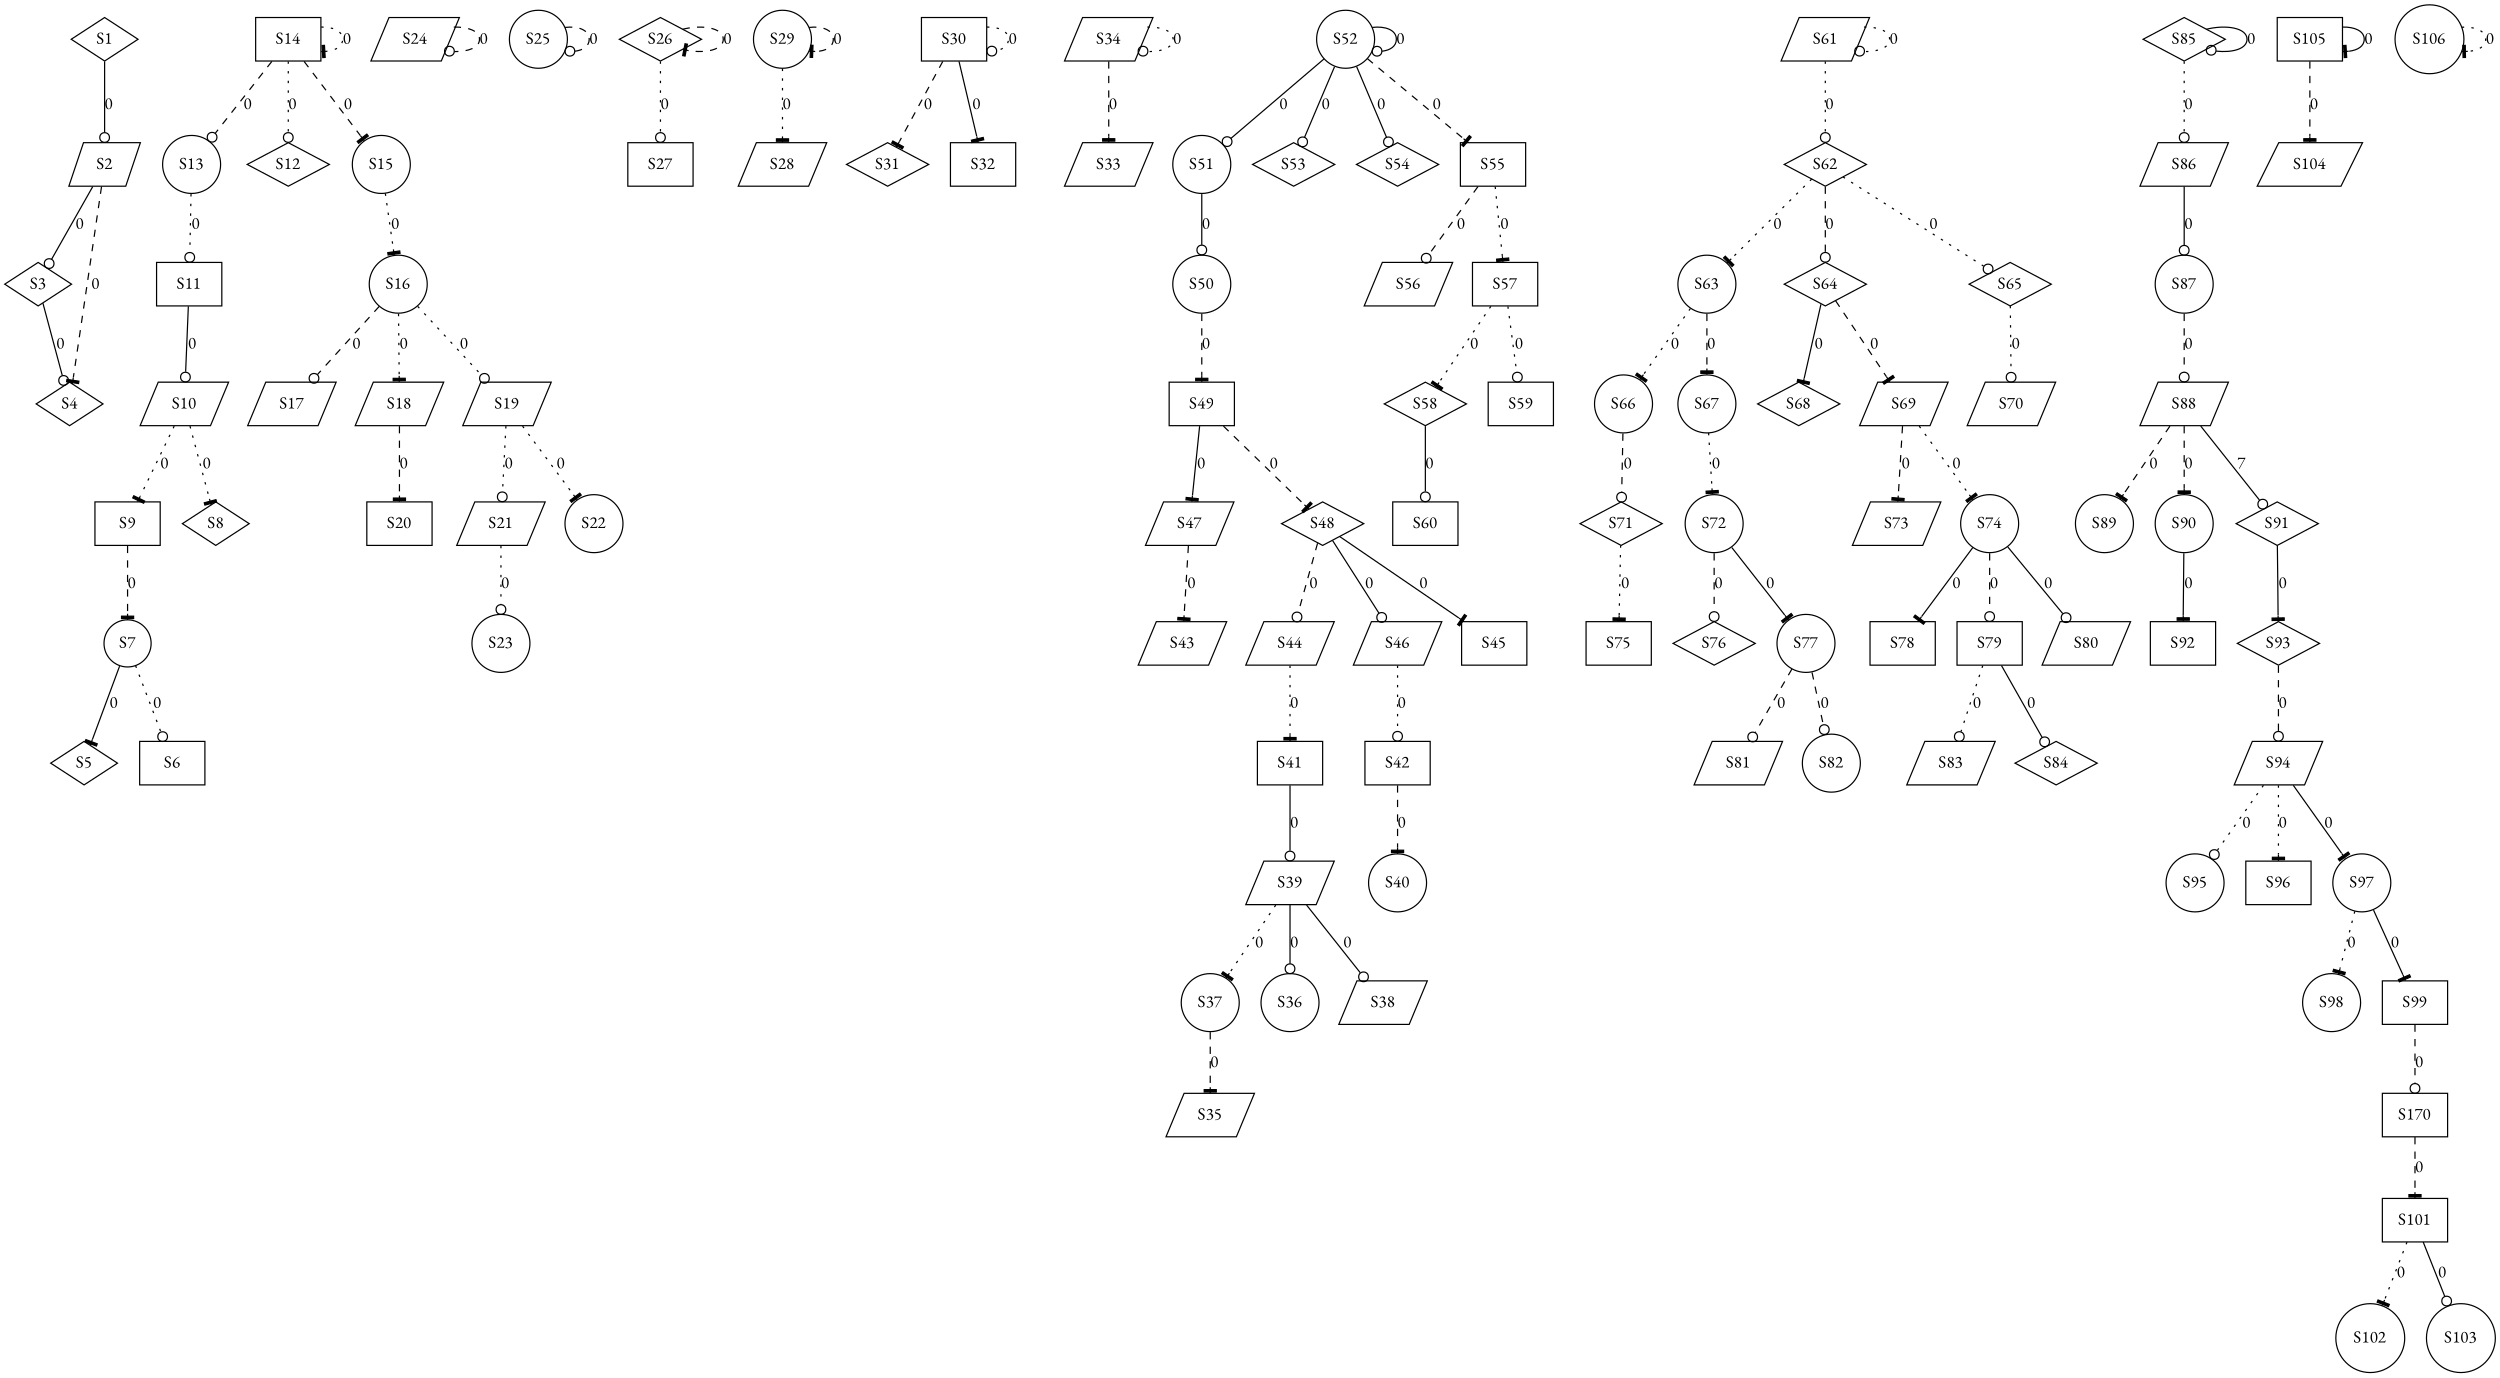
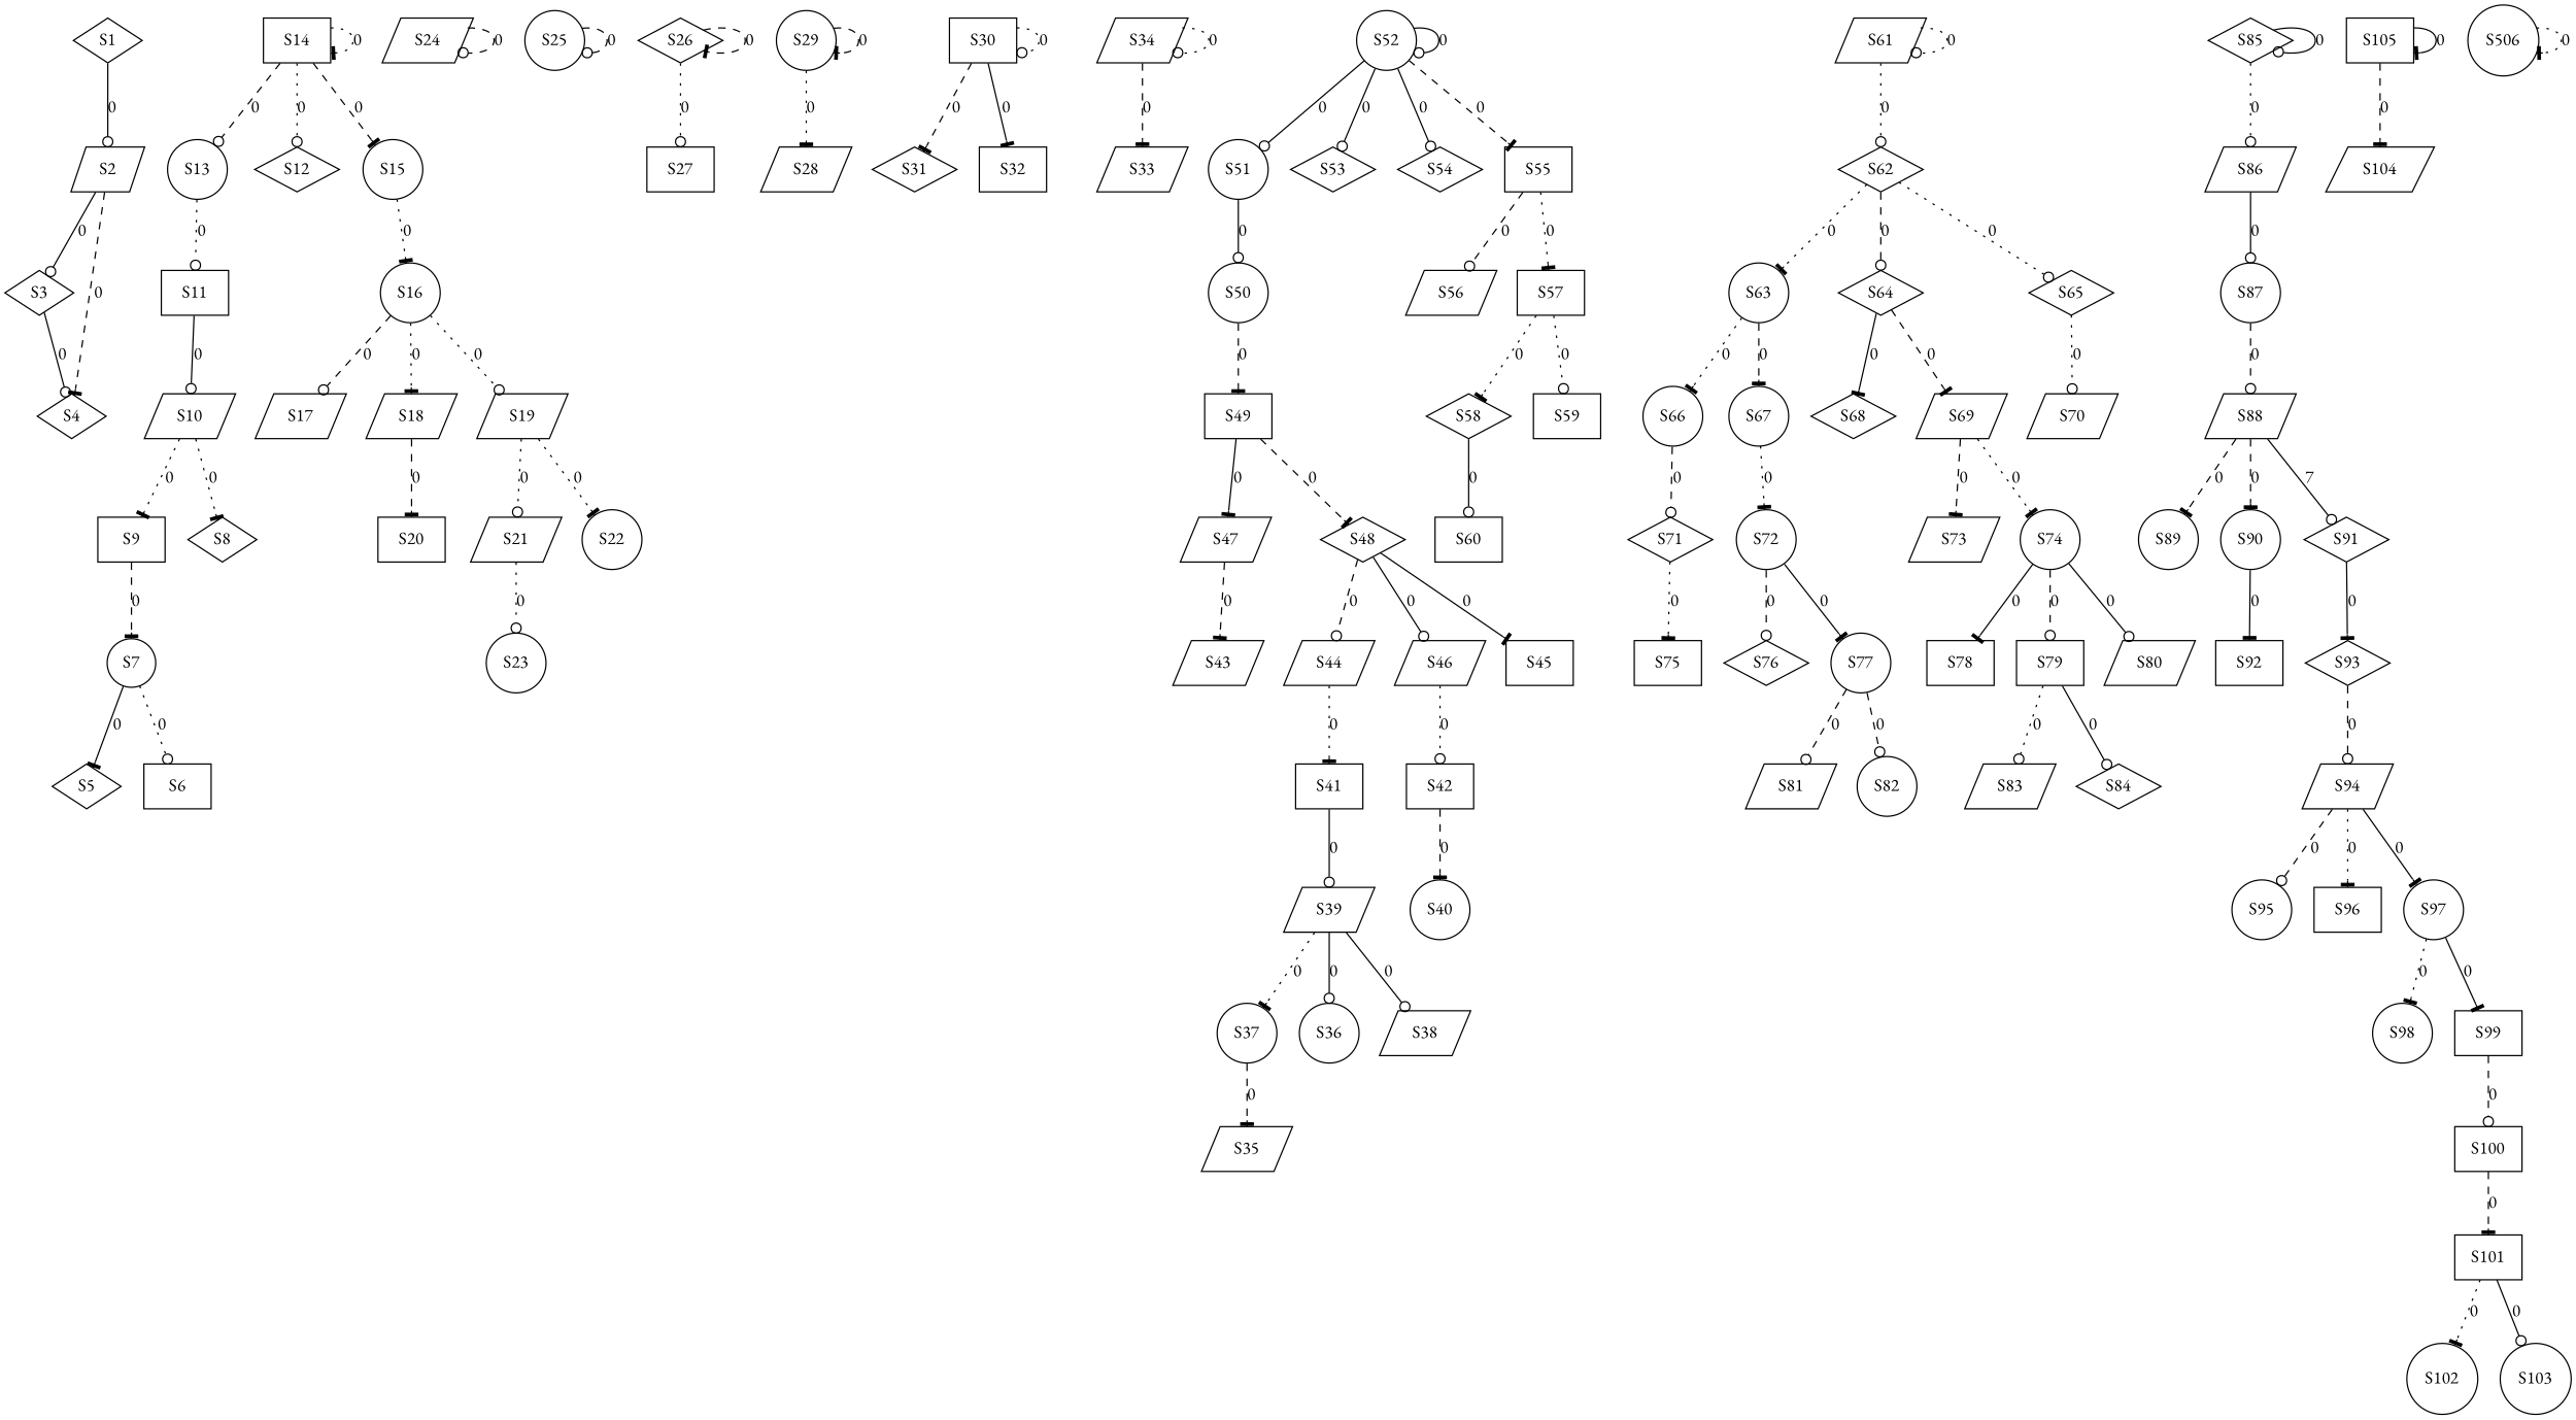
  strict digraph {
    fontname="EB Garamond"
    node [fontname="EB Garamond" shape=circle]
    edge [arrowhead=odot fontname="EB Garamond" style=dashed]
    S1 [shape=diamond]
    S2 [shape=parallelogram]
    S3 [shape=diamond]
    S4 [shape=diamond]
    S5 [shape=diamond]
    S7
    S6 [shape=box]
    S9 [shape=box]
    S10 [shape=parallelogram]
    S8 [shape=diamond]
    S11 [shape=box]
    S13
    S14 [shape=box]
    S12 [shape=diamond]
    S15
    S16
    S17 [shape=parallelogram]
    S18 [shape=parallelogram]
    S19 [shape=parallelogram]
    S20 [shape=box]
    S21 [shape=parallelogram]
    S22
    S23
    S24 [shape=parallelogram]
    S25
    S26 [shape=diamond]
    S27 [shape=box]
    S29
    S28 [shape=parallelogram]
    S30 [shape=box]
    S31 [shape=diamond]
    S32 [shape=box]
    S34 [shape=parallelogram]
    S33 [shape=parallelogram]
    S35 [shape=parallelogram]
    S37
    S39 [shape=parallelogram]
    S36
    S38 [shape=parallelogram]
    S41 [shape=box]
    S42 [shape=box]
    S40
    S44 [shape=parallelogram]
    S46 [shape=parallelogram]
    S47 [shape=parallelogram]
    S43 [shape=parallelogram]
    S48 [shape=diamond]
    S45 [shape=box]
    S49 [shape=box]
    S50
    S51
    S52
    S53 [shape=diamond]
    S54 [shape=diamond]
    S55 [shape=box]
    S56 [shape=parallelogram]
    S57 [shape=box]
    S58 [shape=diamond]
    S59 [shape=box]
    S60 [shape=box]
    S61 [shape=parallelogram]
    S62 [shape=diamond]
    S63
    S64 [shape=diamond]
    S65 [shape=diamond]
    S66
    S67
    S68 [shape=diamond]
    S69 [shape=parallelogram]
    S70 [shape=parallelogram]
    S71 [shape=diamond]
    S72
    S73 [shape=parallelogram]
    S74
    S75 [shape=box]
    S76 [shape=diamond]
    S77
    S78 [shape=box]
    S79 [shape=box]
    S80 [shape=parallelogram]
    S81 [shape=parallelogram]
    S82
    S83 [shape=parallelogram]
    S84 [shape=diamond]
    S85 [shape=diamond]
    S86 [shape=parallelogram]
    S87
    S88 [shape=parallelogram]
    S89
    S90
    S91 [shape=diamond]
    S92 [shape=box]
    S93 [shape=diamond]
    S94 [shape=parallelogram]
    S95
    S96 [shape=box]
    S97
    S98
    S99 [shape=box]
-   S100 [shape=box label=S170]
+   S100 [shape=box]
    S101 [shape=box]
    S102
    S103
    S105 [shape=box]
    S104 [shape=parallelogram]
-   S106
+   S106 [label=S506]
    S1 -> S2 [label=0 style=solid]
    S2 -> S3 [label=0 style=solid]
    S2 -> S4 [arrowhead=tee label=0]
    S3 -> S4 [label=0 style=solid]
    S7 -> S5 [arrowhead=tee label=0 style=solid]
    S7 -> S6 [label=0 style=dotted]
    S9 -> S7 [arrowhead=tee label=0]
    S10 -> S9 [arrowhead=tee label=0 style=dotted]
    S10 -> S8 [arrowhead=tee label=0 style=dotted]
    S11 -> S10 [label=0 style=solid]
    S13 -> S11 [label=0 style=dotted]
    S14 -> S13 [label=0]
    S14 -> S14 [arrowhead=tee label=0 style=dotted]
    S14 -> S12 [label=0 style=dotted]
    S14 -> S15 [arrowhead=tee label=0]
    S15 -> S16 [arrowhead=tee label=0 style=dotted]
    S16 -> S17 [label=0]
    S16 -> S18 [arrowhead=tee label=0 style=dotted]
    S16 -> S19 [label=0 style=dotted]
    S18 -> S20 [arrowhead=tee label=0]
    S19 -> S21 [label=0 style=dotted]
    S19 -> S22 [arrowhead=tee label=0 style=dotted]
    S21 -> S23 [label=0 style=dotted]
    S24 -> S24 [label=0]
    S25 -> S25 [label=0]
    S26 -> S26 [arrowhead=tee label=0]
    S26 -> S27 [label=0 style=dotted]
    S29 -> S29 [arrowhead=tee label=0]
    S29 -> S28 [arrowhead=tee label=0 style=dotted]
    S30 -> S30 [label=0 style=dotted]
    S30 -> S31 [arrowhead=tee label=0]
    S30 -> S32 [arrowhead=tee label=0 style=solid]
    S34 -> S34 [label=0 style=dotted]
    S34 -> S33 [arrowhead=tee label=0]
    S37 -> S35 [arrowhead=tee label=0]
    S39 -> S37 [arrowhead=tee label=0 style=dotted]
    S39 -> S36 [label=0 style=solid]
    S39 -> S38 [label=0 style=solid]
    S41 -> S39 [label=0 style=solid]
    S42 -> S40 [arrowhead=tee label=0]
    S44 -> S41 [arrowhead=tee label=0 style=dotted]
    S46 -> S42 [label=0 style=dotted]
    S47 -> S43 [arrowhead=tee label=0]
    S48 -> S44 [label=0]
    S48 -> S46 [label=0 style=solid]
    S48 -> S45 [arrowhead=tee label=0 style=solid]
    S49 -> S47 [arrowhead=tee label=0 style=solid]
    S49 -> S48 [arrowhead=tee label=0]
    S50 -> S49 [arrowhead=tee label=0]
    S51 -> S50 [label=0 style=solid]
    S52 -> S51 [label=0 style=solid]
    S52 -> S52 [label=0 style=solid]
    S52 -> S53 [label=0 style=solid]
    S52 -> S54 [label=0 style=solid]
    S52 -> S55 [arrowhead=tee label=0]
    S55 -> S56 [label=0]
    S55 -> S57 [arrowhead=tee label=0 style=dotted]
    S57 -> S58 [arrowhead=tee label=0 style=dotted]
    S57 -> S59 [label=0 style=dotted]
    S58 -> S60 [label=0 style=solid]
    S61 -> S61 [label=0 style=dotted]
    S61 -> S62 [label=0 style=dotted]
    S62 -> S63 [arrowhead=tee label=0 style=dotted]
    S62 -> S64 [label=0]
    S62 -> S65 [label=0 style=dotted]
    S63 -> S66 [arrowhead=tee label=0 style=dotted]
    S63 -> S67 [arrowhead=tee label=0]
    S64 -> S68 [arrowhead=tee label=0 style=solid]
    S64 -> S69 [arrowhead=tee label=0]
    S65 -> S70 [label=0 style=dotted]
    S66 -> S71 [label=0]
    S67 -> S72 [arrowhead=tee label=0 style=dotted]
    S69 -> S73 [arrowhead=tee label=0]
    S69 -> S74 [arrowhead=tee label=0 style=dotted]
    S71 -> S75 [arrowhead=tee label=0 style=dotted]
    S72 -> S76 [label=0]
    S72 -> S77 [arrowhead=tee label=0 style=solid]
    S74 -> S78 [arrowhead=tee label=0 style=solid]
    S74 -> S79 [label=0]
    S74 -> S80 [label=0 style=solid]
    S77 -> S81 [label=0]
    S77 -> S82 [label=0]
    S79 -> S83 [label=0 style=dotted]
    S79 -> S84 [label=0 style=solid]
    S85 -> S85 [label=0 style=solid]
    S85 -> S86 [label=0 style=dotted]
    S86 -> S87 [label=0 style=solid]
    S87 -> S88 [label=0]
    S88 -> S89 [arrowhead=tee label=0]
    S88 -> S90 [arrowhead=tee label=0]
    S88 -> S91 [label=7 style=solid]
    S90 -> S92 [arrowhead=tee label=0 style=solid]
    S91 -> S93 [arrowhead=tee label=0 style=solid]
    S93 -> S94 [label=0]
-   S94 -> S95 [label=0 style=dotted]
+   S94 -> S95 [label=0]
    S94 -> S96 [arrowhead=tee label=0 style=dotted]
    S94 -> S97 [arrowhead=tee label=0 style=solid]
    S97 -> S98 [arrowhead=tee label=0 style=dotted]
    S97 -> S99 [arrowhead=tee label=0 style=solid]
    S99 -> S100 [label=0]
    S100 -> S101 [arrowhead=tee label=0]
    S101 -> S102 [arrowhead=tee label=0 style=dotted]
    S101 -> S103 [label=0 style=solid]
    S105 -> S105 [arrowhead=tee label=0 style=solid]
    S105 -> S104 [arrowhead=tee label=0]
    S106 -> S106 [arrowhead=tee label=0 style=dotted]
  }
